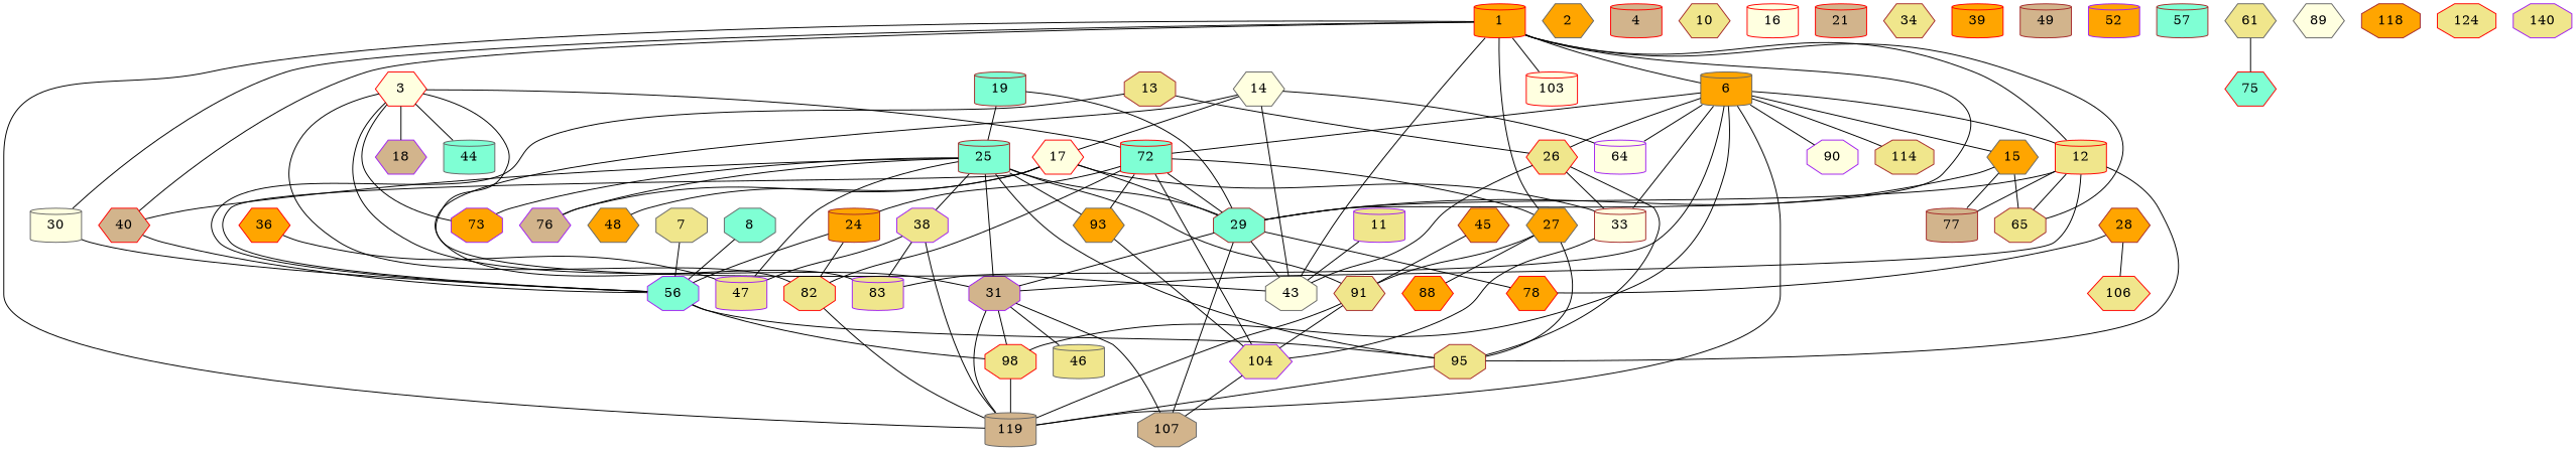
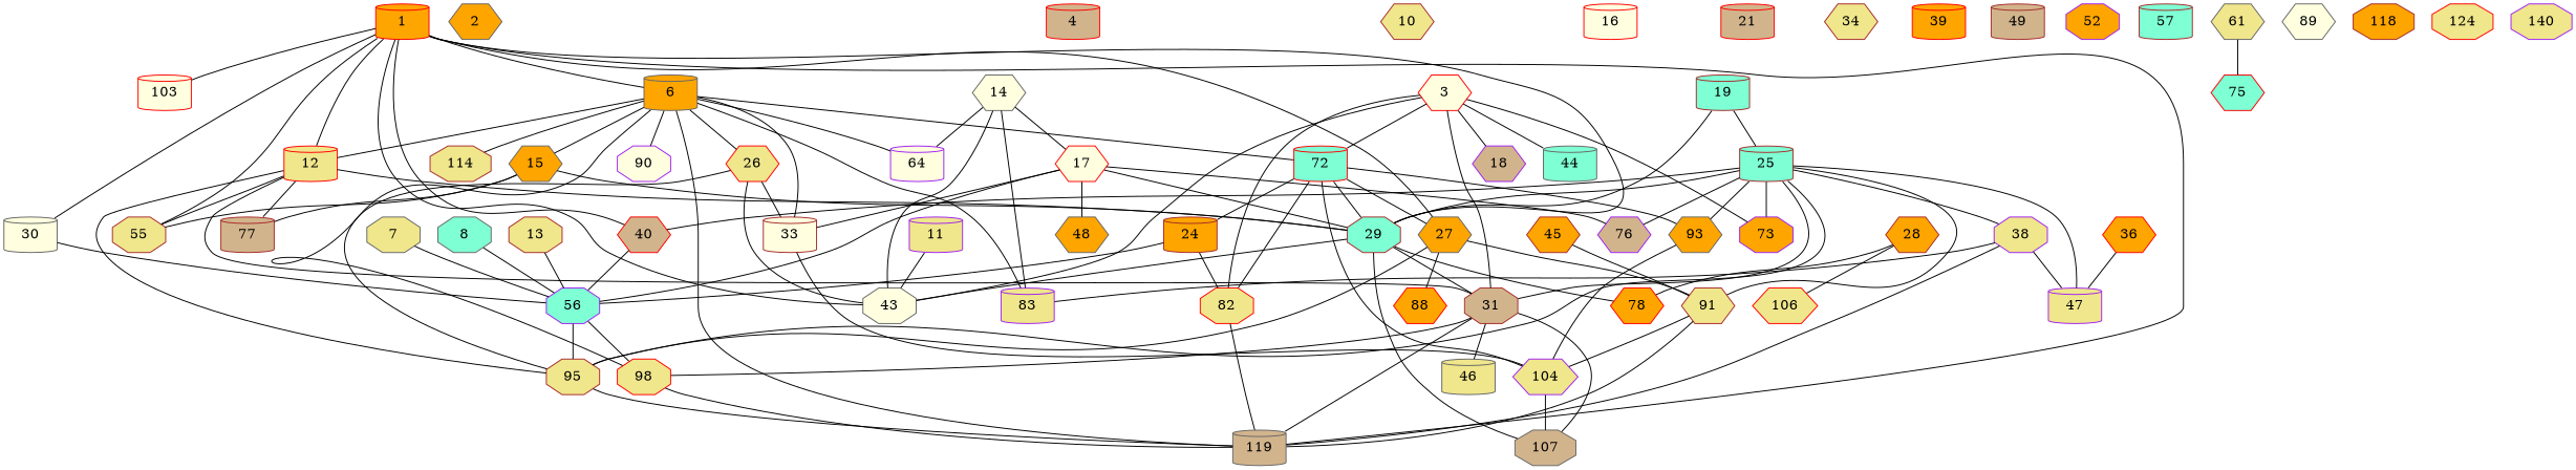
  graph {
    node [color=red fillcolor=khaki shape=cylinder style=filled]
    1 [fillcolor=orange super="+5+122+20"]
    6 [color=gray40 fillcolor=orange super="+9+35"]
    12 [super="+101+32"]
    27 [color=gray40 fillcolor=orange shape=hexagon super="+66"]
    29 [color=brown fillcolor=aquamarine shape=octagon super="+108+134+110"]
    30 [color=gray40 fillcolor=lightyellow]
    40 [fillcolor=tan shape=hexagon super="+112"]
    43 [color=gray40 fillcolor=lightyellow shape=octagon super="+81"]
-   55 [color=brown shape=octagon super="+139" label=65]
+   55 [color=brown shape=octagon super="+139"]
    103 [fillcolor=lightyellow]
    119 [color=gray40 fillcolor=tan super="+129+136"]
    n12 [fillcolor=aquamarine label=72 super="+125+72"]
    15 [color=gray40 fillcolor=orange shape=hexagon super="+71"]
    26 [shape=hexagon super="+132+127"]
    33 [color=brown fillcolor=lightyellow]
    64 [color=purple fillcolor=lightyellow]
    83 [color=purple]
    90 [color=purple fillcolor=lightyellow shape=octagon]
    98 [shape=octagon]
    114 [color=brown shape=octagon]
-   31 [color=purple fillcolor=tan shape=octagon super="+67+80"]
+   31 [color=brown fillcolor=tan shape=octagon super="+67+80"]
    77 [color=brown fillcolor=tan super="+120"]
    95 [color=brown shape=octagon]
    91 [color=brown shape=hexagon super="+109+116"]
    88 [fillcolor=orange shape=hexagon]
    78 [fillcolor=orange shape=hexagon]
    107 [color=gray40 fillcolor=tan shape=octagon]
    56 [color=purple fillcolor=aquamarine shape=octagon super="+111+135"]
    2 [color=gray40 fillcolor=orange shape=hexagon]
    3 [fillcolor=lightyellow shape=hexagon super="+86+128+37"]
    18 [color=purple fillcolor=tan shape=hexagon]
    44 [color=gray40 fillcolor=aquamarine]
    73 [color=purple fillcolor=orange shape=octagon]
    82 [shape=octagon]
    24 [color=brown fillcolor=orange super="+53"]
    93 [color=gray40 fillcolor=orange shape=hexagon super="+96"]
    104 [color=purple shape=hexagon super="+113"]
    46 [color=gray40]
    4 [fillcolor=tan]
    7 [color=gray40 shape=octagon]
    8 [color=gray40 fillcolor=aquamarine shape=octagon]
    10 [color=brown shape=hexagon]
    11 [color=purple super="+50"]
    13 [color=brown shape=octagon super="+60"]
    14 [color=gray40 fillcolor=lightyellow shape=hexagon super="+138"]
    17 [fillcolor=lightyellow shape=hexagon super="+58"]
    48 [color=gray40 fillcolor=orange shape=hexagon]
    76 [color=purple fillcolor=tan shape=hexagon]
    16 [fillcolor=lightyellow]
    25 [color=brown fillcolor=aquamarine super="+92+99+63+41"]
    38 [color=purple shape=octagon super="+97"]
    47 [color=purple super="+51"]
    19 [color=brown fillcolor=aquamarine]
    21 [fillcolor=tan]
    28 [color=brown fillcolor=orange shape=hexagon]
    106 [shape=hexagon]
    34 [color=brown shape=hexagon]
    36 [fillcolor=orange shape=hexagon]
    39 [fillcolor=orange]
    45 [color=brown fillcolor=orange shape=hexagon super="+117+115"]
    49 [color=brown fillcolor=tan super="+70"]
-   52 [color=purple fillcolor=orange]
+   52 [color=purple fillcolor=orange shape=octagon]
    57 [color=brown fillcolor=aquamarine]
    61 [color=gray40 shape=hexagon super="+69"]
    75 [fillcolor=aquamarine shape=hexagon]
    89 [color=gray40 fillcolor=lightyellow shape=hexagon]
    118 [color=brown fillcolor=orange shape=octagon]
    124 [shape=octagon]
    140 [color=purple shape=octagon]
    1 -- 6
    1 -- 12
    1 -- 27 [weight=2]
    1 -- 29
    1 -- 30
    1 -- 40
    1 -- 43
    1 -- 55
    1 -- 103
    1 -- 119
    6 -- 12 [weight=2]
    6 -- 119
    6 -- n12
    6 -- 15
    6 -- 26 [weight=2]
    6 -- 33
    6 -- 64
    6 -- 83
    6 -- 90
    6 -- 98
    6 -- 114
    12 -- 29
    12 -- 55
    12 -- 31
    12 -- 77
    12 -- 95
    27 -- 95
    27 -- 91
    27 -- 88
    29 -- 43
    29 -- 31
    29 -- 78
    29 -- 107
    30 -- 56 [weight=2]
    40 -- 56
    n12 -- 27
    n12 -- 29
    n12 -- 82
    n12 -- 24
    n12 -- 93
    n12 -- 104
    15 -- 29
    15 -- 55
    15 -- 77
    26 -- 43
    26 -- 33
    26 -- 95
    33 -- 104
    98 -- 119
    31 -- 119
    31 -- 98
    31 -- 107
    31 -- 46
    95 -- 119
    91 -- 119 [weight=2]
    91 -- 104
    56 -- 98
    56 -- 95
    3 -- 43
    3 -- n12
    3 -- 31
    3 -- 18
    3 -- 44
    3 -- 73
    3 -- 82
    82 -- 119
    24 -- 56 [weight=2]
    24 -- 82
    93 -- 104
    104 -- 107
    7 -- 56
    8 -- 56
    11 -- 43
-   13 -- 26
    13 -- 56
    14 -- 43
    14 -- 64
    14 -- 83
    14 -- 17
    17 -- 29
    17 -- 33
    17 -- 56
    17 -- 48
    17 -- 76
    25 -- 29 [weight=2]
    25 -- 40
    25 -- 31
    25 -- 95
    25 -- 91
    25 -- 73
    25 -- 93
    25 -- 76
    25 -- 38
    25 -- 47
    38 -- 119
    38 -- 83
    38 -- 47
    19 -- 29
    19 -- 25
    28 -- 78
    28 -- 106
    36 -- 47
    45 -- 91
    61 -- 75
  }
